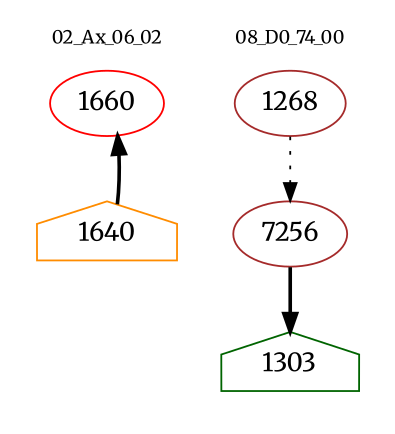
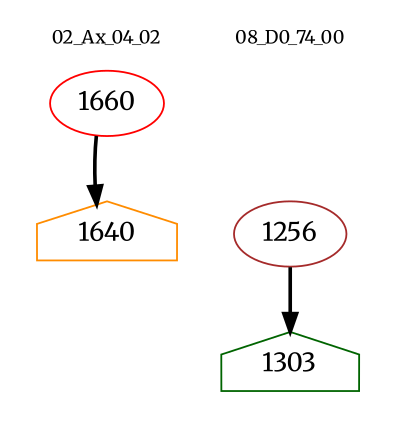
  digraph {
    fontname=Merriweather
    node [color=brown fontname=Merriweather shape=ellipse]
    edge [color=black fontname=Merriweather style=bold]
    n1 [color=red label=1660]
    n2 [color=darkorange label=1640 shape=house]
-   n3 [label=1268]
-   n4 [label=7256]
+   n4 [label=1256]
    n5 [color=darkgreen label=1303 shape=house]
    subgraph cluster_1 {
      color=white
      fontsize=10
-     label="02_Ax_06_02"
+     label="02_Ax_04_02"
      n1
      n2
    }
    subgraph cluster_2 {
      color=white
      fontsize=10
      label="08_D0_74_00"
-     n3
      n4
      n5
    }
-   n2 -> n1
-   n3 -> n4 [style=dotted]
+   n1 -> n2
    n4 -> n5
  }
